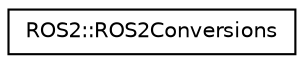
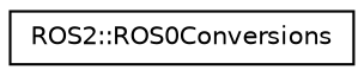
  digraph {
    rankdir=LR
-   n1 [color=black fillcolor=white fontname=Helvetica fontsize=10 height=0.2 label="ROS2::ROS2Conversions" shape=record style=filled width=0.4]
+   n1 [color=black fillcolor=white fontname=Helvetica fontsize=10 height=0.2 label="ROS2::ROS0Conversions" shape=record style=filled width=0.4]
  }
